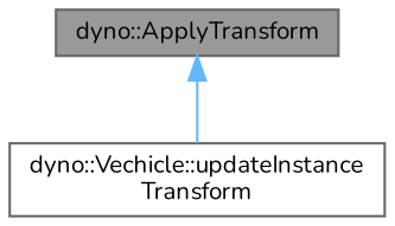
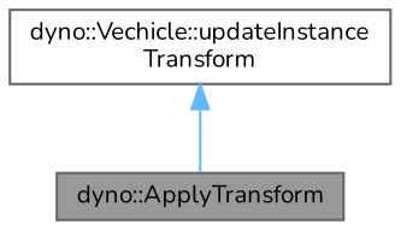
  digraph {
    rankdir=TB
    fontname=Nunito
    node [fontname=Nunito fontsize=10 shape=box style=filled]
    n1 [color=gray40 fillcolor=grey60 fontcolor=black height=0.2 label="dyno::ApplyTransform" width=0.4]
    n2 [color=grey40 fillcolor=white height=0.2 label="dyno::Vechicle::updateInstance\lTransform" width=0.4]
-   n1 -> n2 [color=steelblue1 dir=back fontname=Nunito fontsize=10 labelfontname=Helvetica labelfontsize=10 style=solid]
+   n2 -> n1 [color=steelblue1 dir=back fontname=Nunito fontsize=10 labelfontname=Helvetica labelfontsize=10 style=solid]
  }
